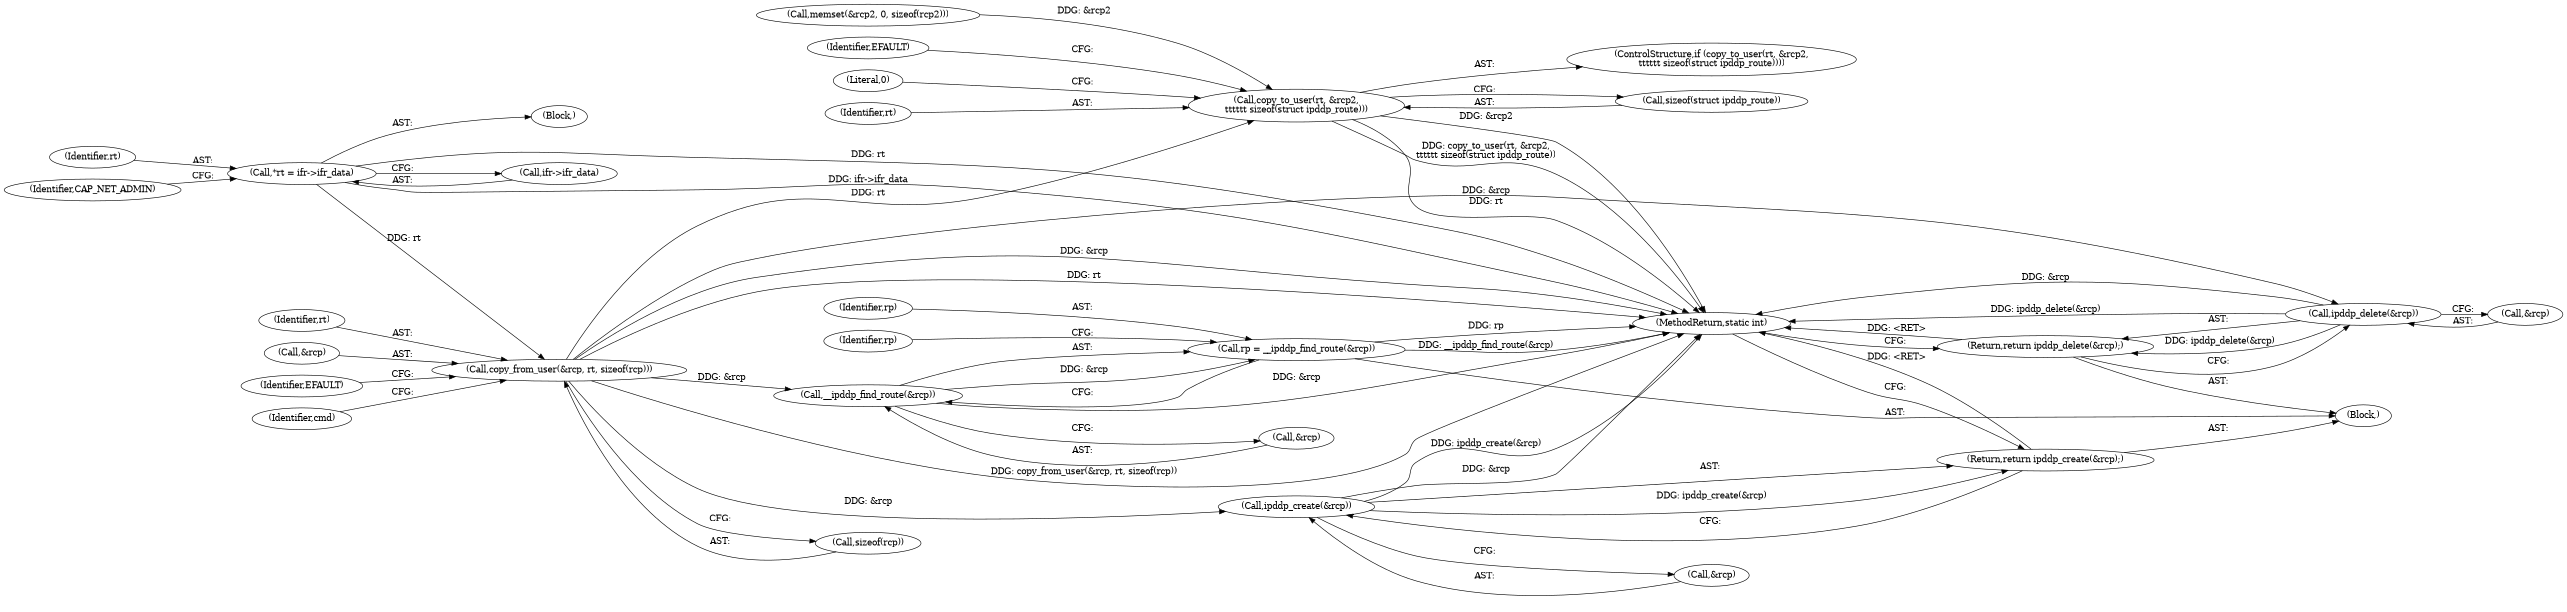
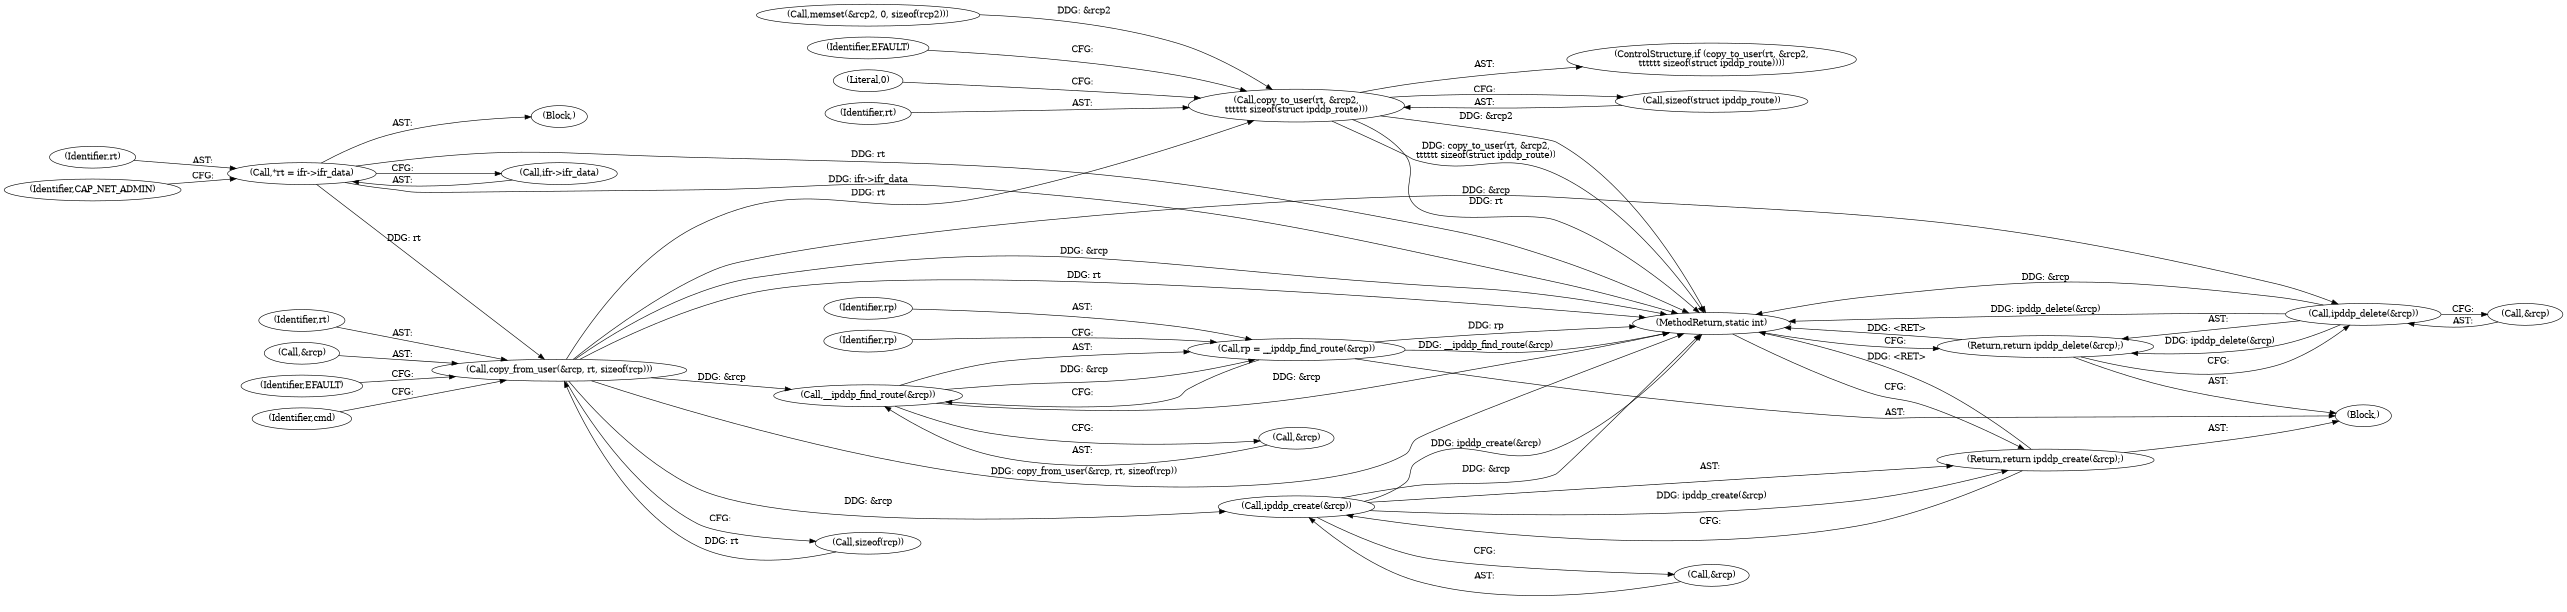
  digraph {
    rankdir=LR
    n1 [label="(Call,copy_from_user(&rcp, rt, sizeof(rcp)))"]
    n2 [label="(Call,ipddp_create(&rcp))"]
    n3 [label="(Call,__ipddp_find_route(&rcp))"]
    n4 [label="(Call,copy_to_user(rt, &rcp2,\n\t\t\t\t\t\t sizeof(struct ipddp_route)))"]
    n5 [label="(Call,ipddp_delete(&rcp))"]
    n6 [label="(Call,sizeof(rcp))"]
    n7 [label="(MethodReturn,static int)"]
    n8 [label="(Return,return ipddp_create(&rcp);)"]
    n9 [label="(Call,&rcp)"]
    n10 [label="(Call,rp = __ipddp_find_route(&rcp))"]
    n11 [label="(Call,&rcp)"]
    n12 [label="(ControlStructure,if (copy_to_user(rt, &rcp2,\n\t\t\t\t\t\t sizeof(struct ipddp_route))))"]
    n13 [label="(Call,sizeof(struct ipddp_route))"]
    n14 [label="(Return,return ipddp_delete(&rcp);)"]
    n15 [label="(Call,&rcp)"]
    n16 [label="(Call,*rt = ifr->ifr_data)"]
    n17 [label="(Call,ifr->ifr_data)"]
    n18 [label="(Block,)"]
    n19 [label="(Block,)"]
    n20 [label="(Literal,0)"]
    n21 [label="(Identifier,rp)"]
    n22 [label="(Identifier,rt)"]
    n23 [label="(Identifier,rt)"]
    n24 [label="(Identifier,rt)"]
    n25 [label="(Call,memset(&rcp2, 0, sizeof(rcp2)))"]
    n26 [label="(Identifier,EFAULT)"]
    n27 [label="(Identifier,rp)"]
    n28 [label="(Call,&rcp)"]
    n29 [label="(Identifier,EFAULT)"]
    n30 [label="(Identifier,cmd)"]
    n31 [label="(Identifier,CAP_NET_ADMIN)"]
    n1 -> n2 [label="DDG: &rcp"]
    n1 -> n3 [label="DDG: &rcp"]
    n1 -> n4 [label="DDG: rt"]
    n1 -> n5 [label="DDG: &rcp"]
    n1 -> n6 [label="CFG: "]
    n1 -> n7 [label="DDG: rt"]
    n1 -> n7 [label="DDG: &rcp"]
    n1 -> n7 [label="DDG: copy_from_user(&rcp, rt, sizeof(rcp))"]
    n2 -> n7 [label="DDG: ipddp_create(&rcp)"]
    n2 -> n7 [label="DDG: &rcp"]
    n2 -> n8 [label="AST: "]
    n2 -> n8 [label="DDG: ipddp_create(&rcp)"]
    n2 -> n9 [label="CFG: "]
    n3 -> n7 [label="DDG: &rcp"]
    n3 -> n10 [label="AST: "]
    n3 -> n10 [label="DDG: &rcp"]
    n3 -> n11 [label="CFG: "]
    n4 -> n7 [label="DDG: copy_to_user(rt, &rcp2,\n\t\t\t\t\t\t sizeof(struct ipddp_route))"]
    n4 -> n7 [label="DDG: rt"]
    n4 -> n7 [label="DDG: &rcp2"]
    n4 -> n12 [label="AST: "]
    n4 -> n13 [label="CFG: "]
    n5 -> n7 [label="DDG: &rcp"]
    n5 -> n7 [label="DDG: ipddp_delete(&rcp)"]
    n5 -> n14 [label="AST: "]
    n5 -> n14 [label="DDG: ipddp_delete(&rcp)"]
    n5 -> n15 [label="CFG: "]
-   n6 -> n1 [label="AST: "]
+   n6 -> n1 [label="DDG: rt"]
    n7 -> n8 [label="CFG: "]
    n7 -> n14 [label="CFG: "]
    n8 -> n2 [label="CFG: "]
    n8 -> n7 [label="DDG: <RET>"]
    n8 -> n19 [label="AST: "]
    n9 -> n2 [label="AST: "]
    n10 -> n3 [label="CFG: "]
    n10 -> n7 [label="DDG: rp"]
    n10 -> n7 [label="DDG: __ipddp_find_route(&rcp)"]
    n10 -> n19 [label="AST: "]
    n11 -> n3 [label="AST: "]
    n13 -> n4 [label="AST: "]
    n14 -> n5 [label="CFG: "]
    n14 -> n7 [label="DDG: <RET>"]
    n14 -> n19 [label="AST: "]
    n15 -> n5 [label="AST: "]
    n16 -> n1 [label="DDG: rt"]
    n16 -> n7 [label="DDG: ifr->ifr_data"]
    n16 -> n7 [label="DDG: rt"]
    n16 -> n17 [label="CFG: "]
    n16 -> n18 [label="AST: "]
    n17 -> n16 [label="AST: "]
    n20 -> n4 [label="CFG: "]
    n21 -> n10 [label="AST: "]
    n22 -> n1 [label="AST: "]
    n23 -> n16 [label="AST: "]
    n24 -> n4 [label="AST: "]
    n25 -> n4 [label="DDG: &rcp2"]
    n26 -> n4 [label="CFG: "]
    n27 -> n10 [label="CFG: "]
    n28 -> n1 [label="AST: "]
    n29 -> n1 [label="CFG: "]
    n30 -> n1 [label="CFG: "]
    n31 -> n16 [label="CFG: "]
  }
